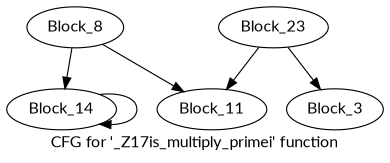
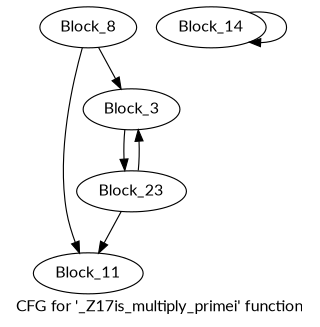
  digraph {
    fontname=Lato
    label="CFG for '_Z17is_multiply_primei' function"
    node [fontname=Lato]
    edge [fontname=Lato tailport=s0]
    n1 [label=Block_8]
    n2 [label=Block_11]
    n3 [label=Block_3]
    n4 [label=Block_23]
    n5 [label=Block_14]
    n1 -> n2
-   n1 -> n5 [tailport=s1]
+   n1 -> n3 [tailport=s1]
+   n3 -> n4 [tailport=s1]
    n4 -> n2
    n4 -> n3 [tailport=s1]
    n5 -> n5
  }
